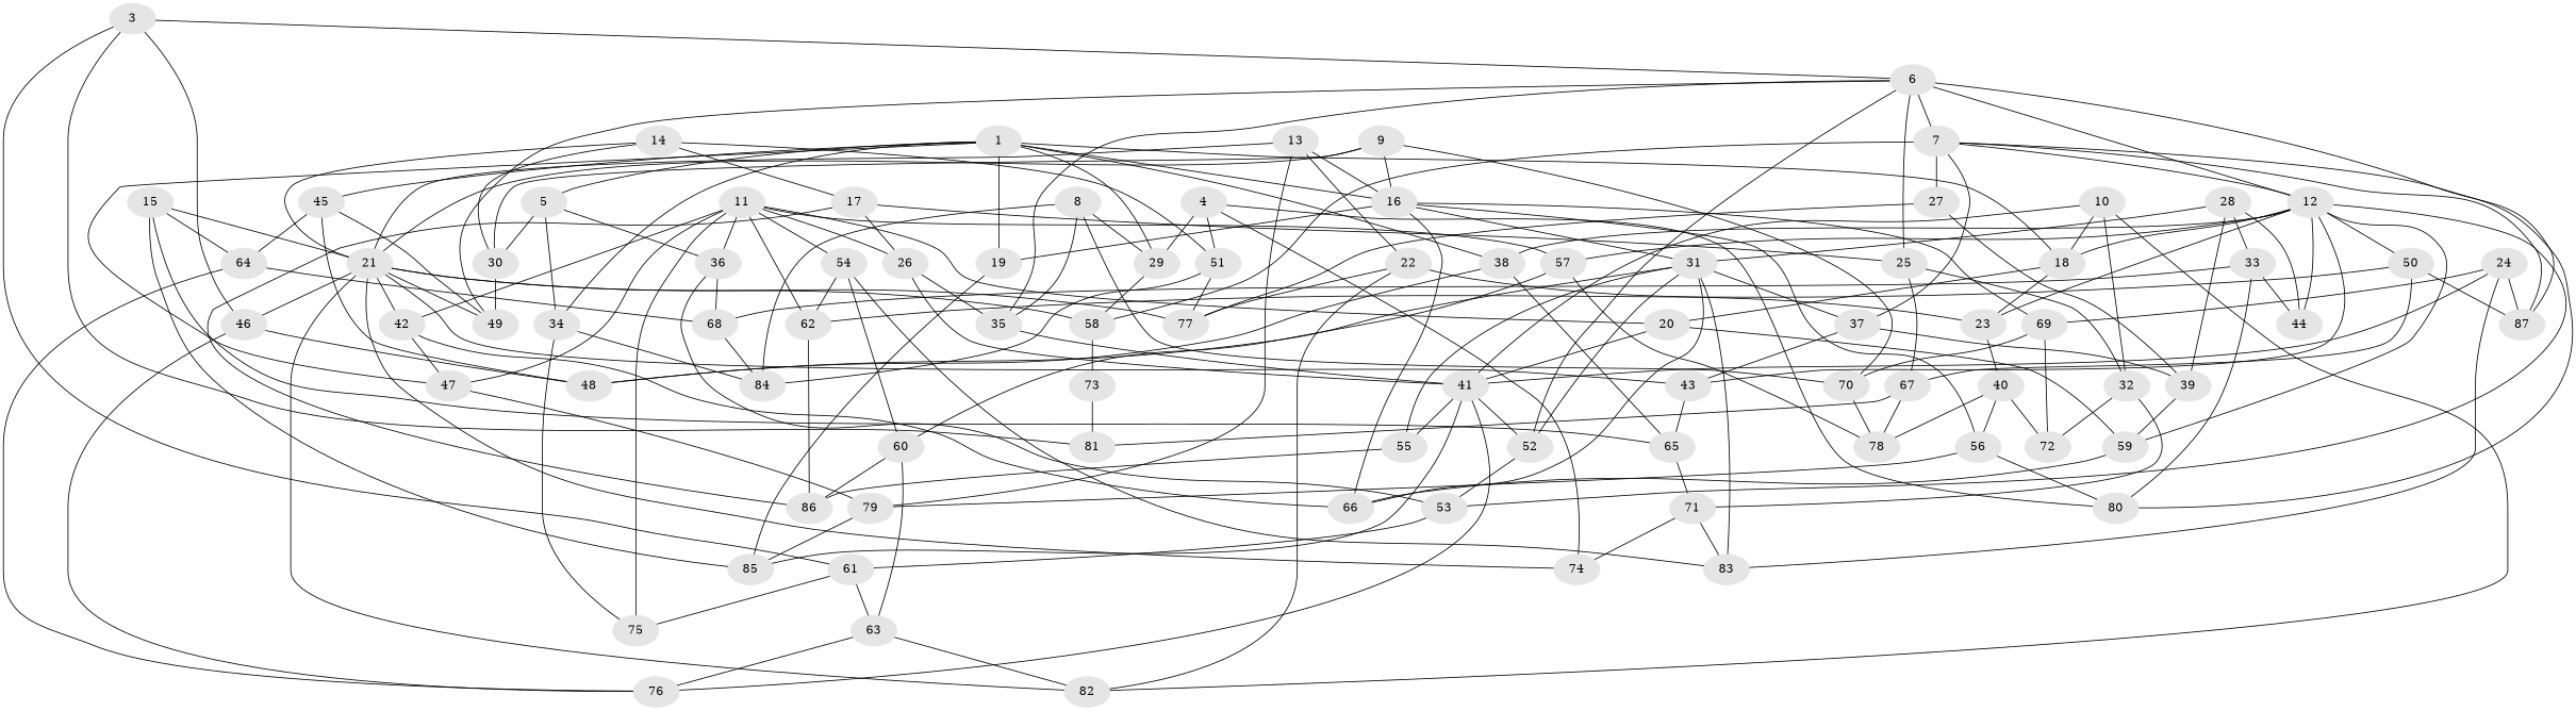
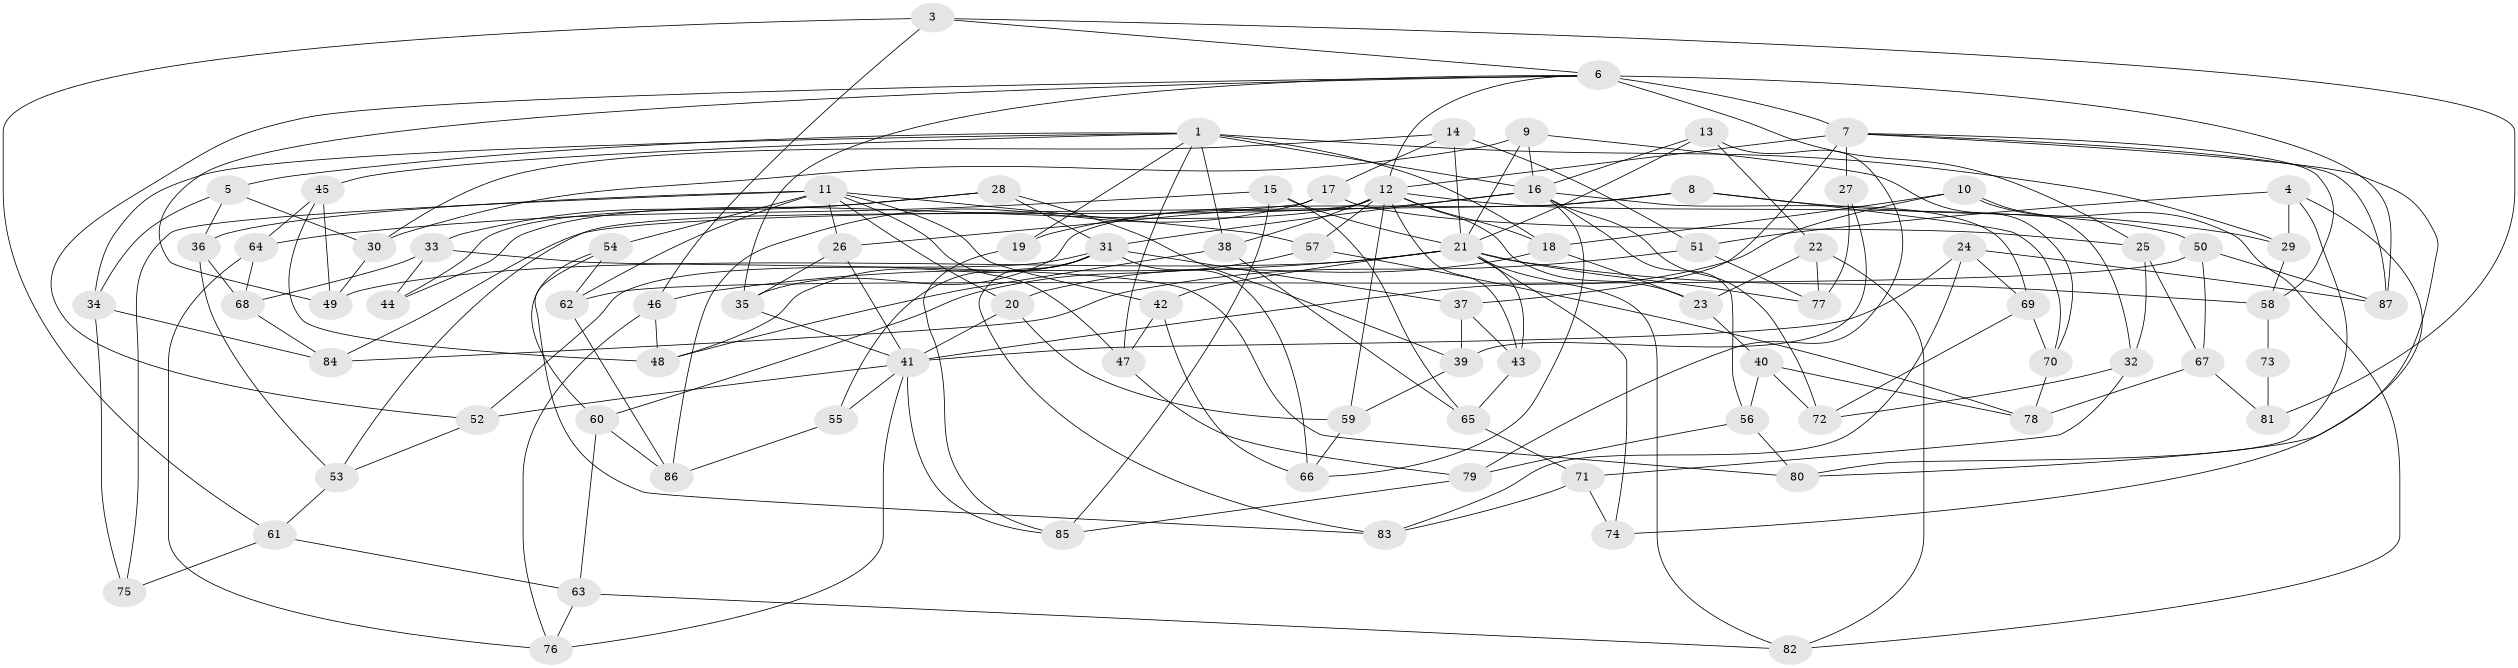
  graph {
    node [color=gray90 style=filled]
    edge [weight=1.0]
    1
    5
    16
    19
    29
    34
    38
    45
    47
    18
    30
    36
    31
    56
    66
    69
    72
    85
    58
    84
    75
    65
    48
    49
    64
    79
    73
    81
    52
    37
    83
    55
    3
    6
    46
    61
    7
    12
    25
    35
    87
    76
    63
    4
    74
    51
    80
    77
    53
    68
    27
    57
    23
    43
    44
    50
    59
    32
    67
    41
    39
    8
    70
    78
    9
    21
    82
    42
    10
    20
    71
    11
    26
    54
    62
    60
    86
    40
    13
    22
    14
    17
    15
    24
    28
    33
    1 -- 5
    1 -- 16 [weight=2.0]
    1 -- 19 [weight=2.0]
    1 -- 29
    1 -- 34
    1 -- 38
    1 -- 45
    1 -- 47
    1 -- 18 [weight=2.0]
    5 -- 34
    5 -- 30
    5 -- 36
    16 -- 19 [weight=3.0]
    16 -- 31
    16 -- 56
    16 -- 66
    16 -- 69
+   16 -- 72
    19 -- 85
    29 -- 58
    34 -- 84
    34 -- 75
    38 -- 65
    38 -- 48
    45 -- 48
    45 -- 49
    45 -- 64
    47 -- 79
    18 -- 23
    18 -- 20
    30 -- 49
    36 -- 53
    36 -- 68
    31 -- 66
    31 -- 48
    31 -- 52
    31 -- 37
    31 -- 83
    31 -- 55
    56 -- 79
    56 -- 80
    69 -- 72
    69 -- 70
    58 -- 73
    65 -- 71
    64 -- 76
    64 -- 68
    79 -- 85
    73 -- 81
    52 -- 53
    37 -- 43
    37 -- 39
    55 -- 86
    3 -- 81
    3 -- 6
    3 -- 46
    3 -- 61
    6 -- 49
    6 -- 52
    6 -- 7 [weight=3.0]
    6 -- 12
    6 -- 25
    6 -- 35
    6 -- 87
    46 -- 48
    46 -- 76
    61 -- 75
    61 -- 63
    7 -- 58
    7 -- 37
    7 -- 12
    7 -- 87
    7 -- 80
    7 -- 27 [weight=2.0]
    12 -- 38
    12 -- 18
    12 -- 53
    12 -- 57
    12 -- 23
    12 -- 43
    12 -- 44 [weight=2.0]
    12 -- 50
    12 -- 59
    25 -- 32
    25 -- 67
    35 -- 41
    63 -- 76
    63 -- 82
    4 -- 29
    4 -- 74
    4 -- 51
    4 -- 80
    51 -- 84
    51 -- 77
    53 -- 61
    68 -- 84
    27 -- 77
    27 -- 39
    57 -- 78
    57 -- 60
    23 -- 40
    43 -- 65
    50 -- 87
    50 -- 67
    50 -- 62
    59 -- 66
    32 -- 72
    32 -- 71
    67 -- 81
    67 -- 78
    41 -- 85
    41 -- 52
    41 -- 55 [weight=2.0]
    41 -- 76
    39 -- 59
    8 -- 29
    8 -- 84
    8 -- 35
    8 -- 70
    70 -- 78
    9 -- 16
    9 -- 30
    9 -- 70
    9 -- 21
    21 -- 58
    21 -- 49
    21 -- 46
    21 -- 74
    21 -- 77
    21 -- 43
    21 -- 82
    21 -- 42
    42 -- 47
    42 -- 66
    10 -- 18
    10 -- 32
    10 -- 41
    10 -- 82
    20 -- 59
    20 -- 41
    71 -- 83
    71 -- 74
    11 -- 47
    11 -- 36
    11 -- 75 [weight=2.0]
    11 -- 57
    11 -- 42
    11 -- 20
    11 -- 26
    11 -- 54
    11 -- 62
    26 -- 35
    26 -- 41
    54 -- 83
    54 -- 62
    54 -- 60
    62 -- 86
    60 -- 63
    60 -- 86
    40 -- 56
    40 -- 72
    40 -- 78
    13 -- 16
    13 -- 79
    13 -- 21
    13 -- 22
    22 -- 77
    22 -- 23
    22 -- 82
    14 -- 30
    14 -- 51
    14 -- 21
    14 -- 17
    17 -- 25
    17 -- 26
    17 -- 86
    15 -- 85
    15 -- 65
    15 -- 64
    15 -- 21
    24 -- 69
    24 -- 83
    24 -- 87
    24 -- 41
    28 -- 31
    28 -- 44
    28 -- 39
    28 -- 33
    33 -- 80
    33 -- 68
    33 -- 44
  }
